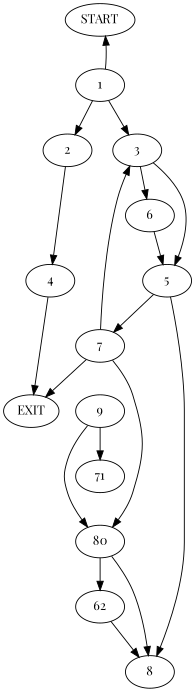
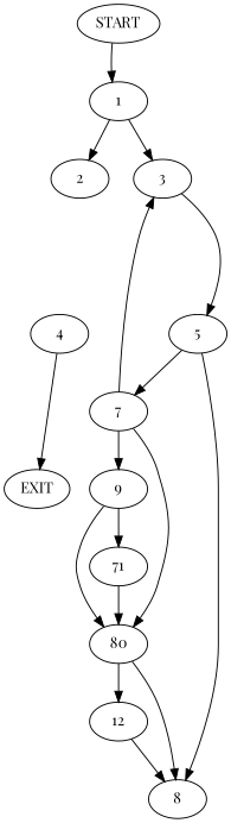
  digraph {
    fontname="Playfair Display"
    node [fontname="Playfair Display"]
    edge [fontname="Playfair Display"]
    n1 [label=START]
    1
    2
    3
    n5 [label=EXIT]
    4
    5
-   6
    7
    8
    9
    n12 [label=80]
    n13 [label=71]
-   12 [label=62]
-   1 -> n1
+   12
+   n1 -> 1
    1 -> 2
    1 -> 3
-   2 -> 4
    3 -> 5
-   3 -> 6
    4 -> n5
    5 -> 7
    5 -> 8
-   6 -> 5
    7 -> 3
-   7 -> n5
+   7 -> 9
    7 -> n12
    9 -> n12
    9 -> n13
    n12 -> 8
    n12 -> 12
+   n13 -> n12
    12 -> 8
  }
